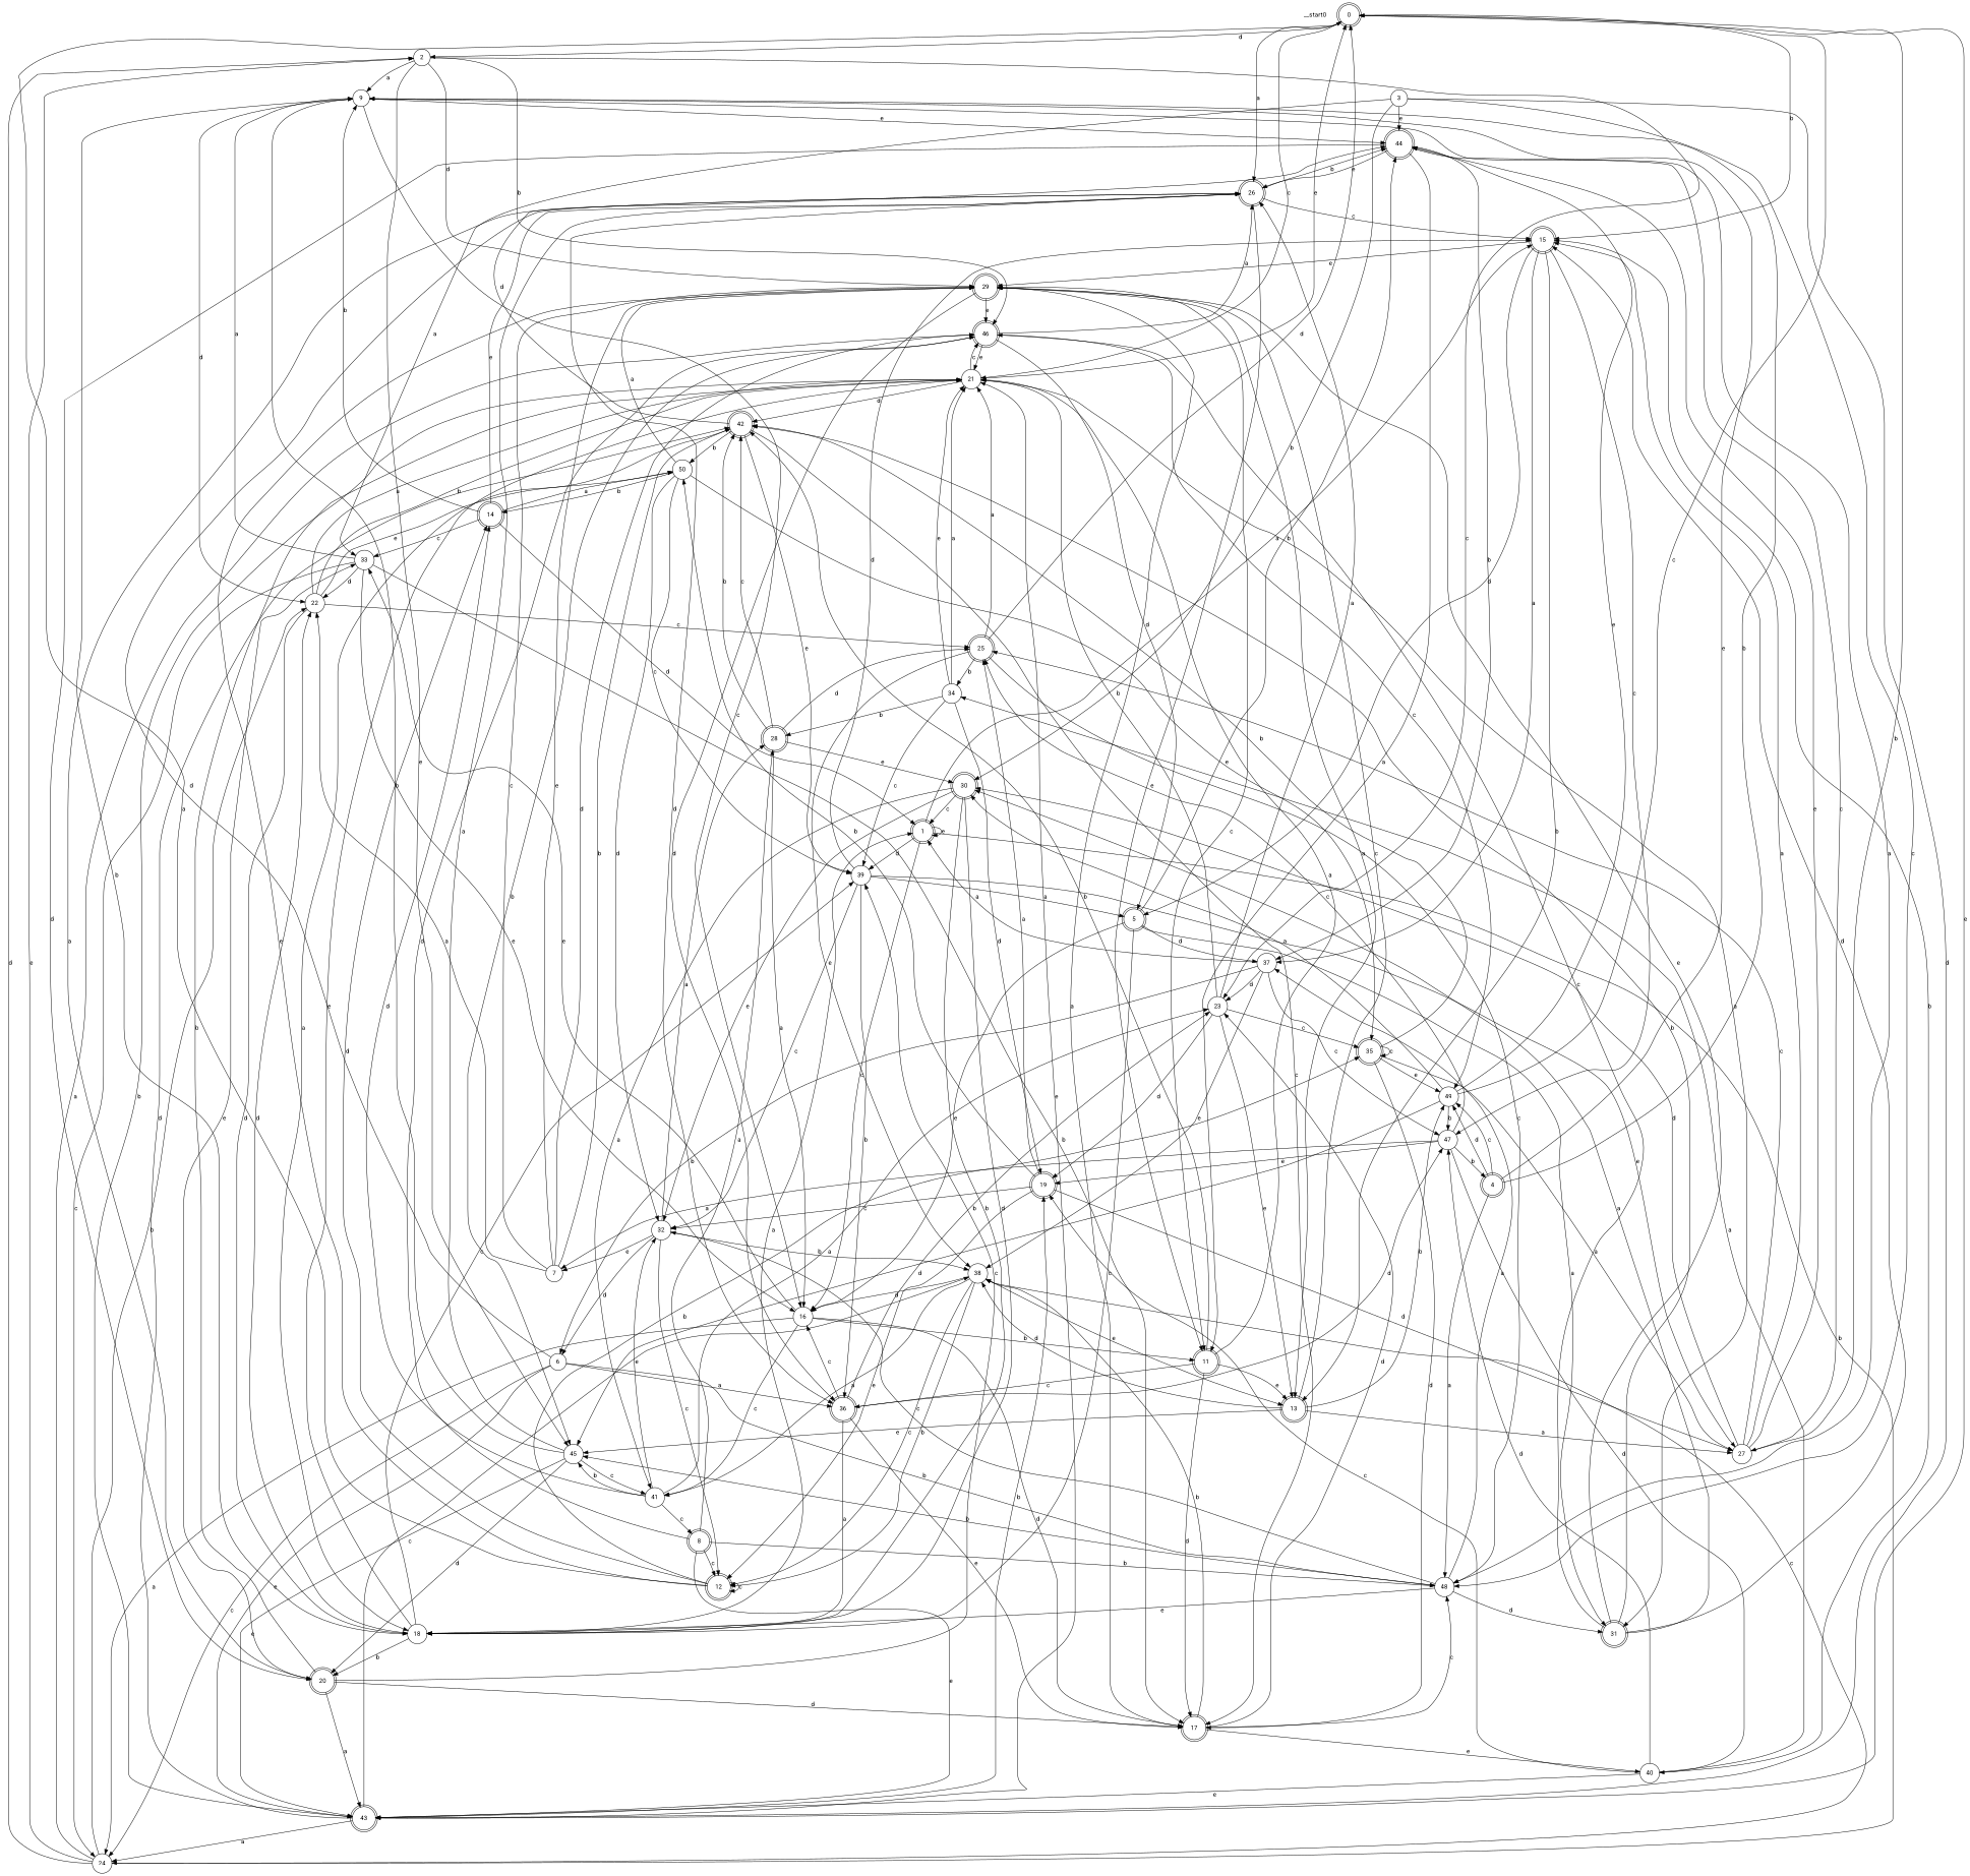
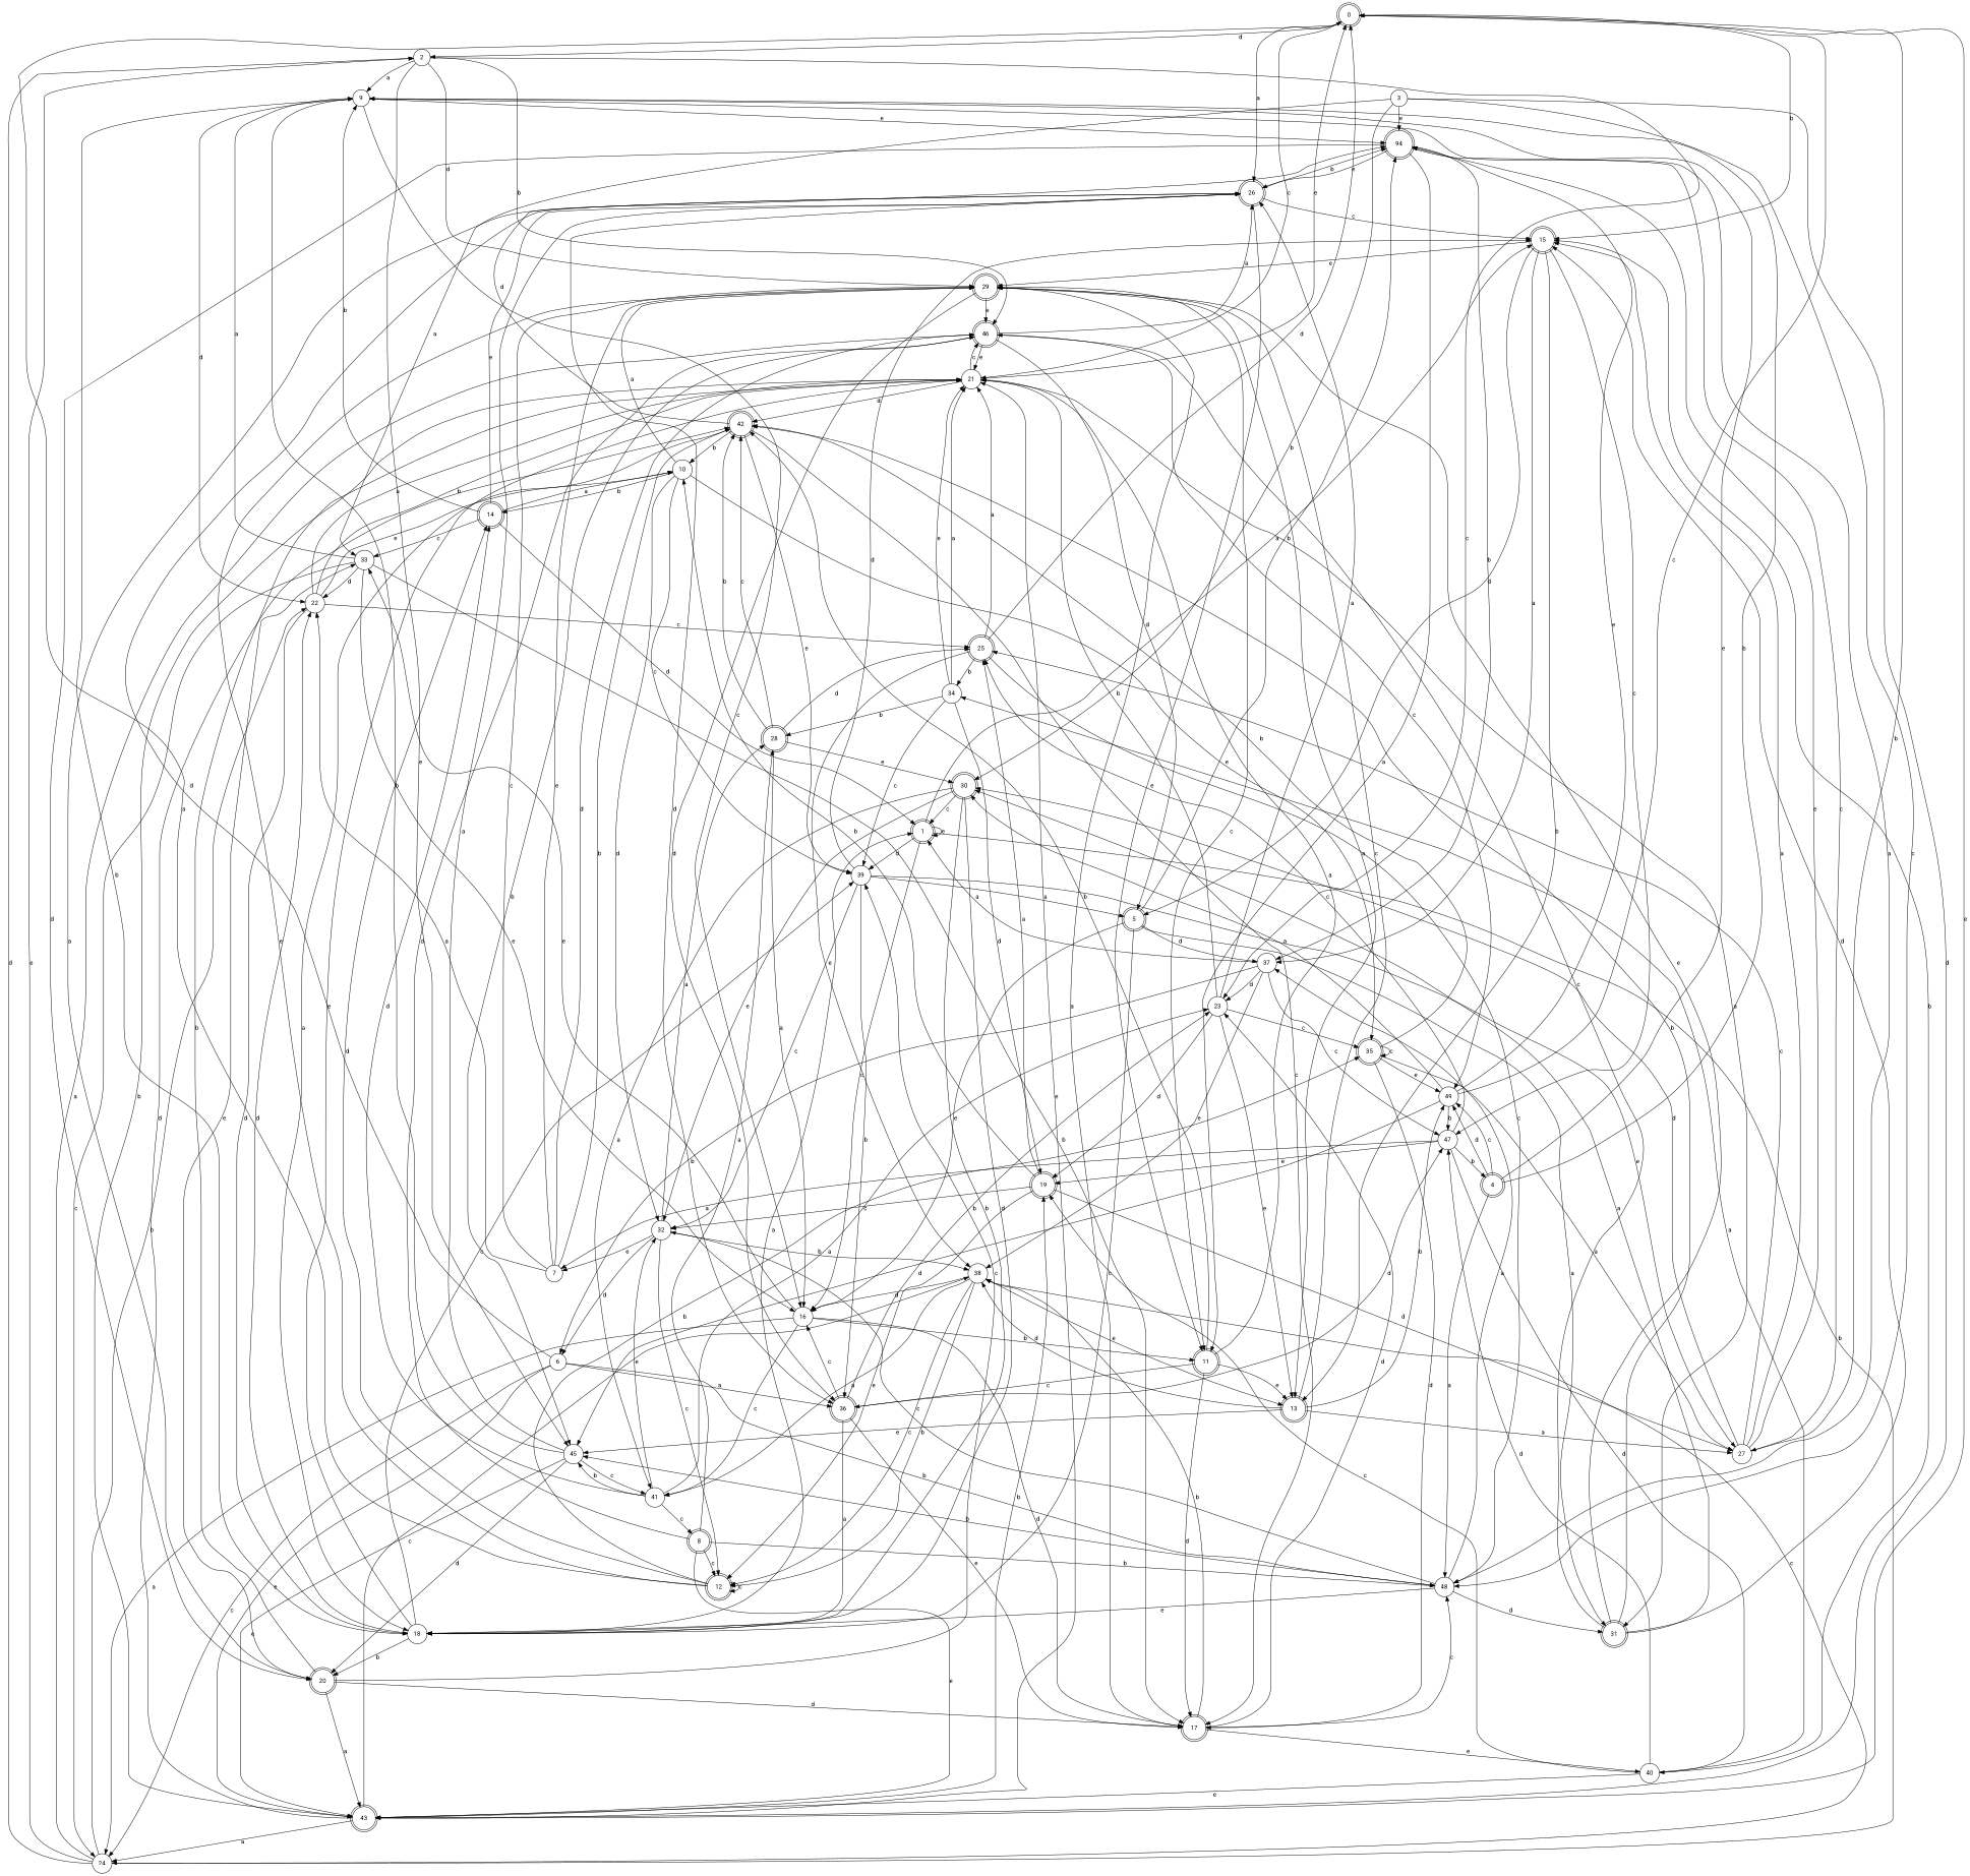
  digraph {
    fontname=Roboto
    rankdir=TB
    node [fontname=Roboto shape=doublecircle color=black fillcolor=white style="rounded,filled"]
    edge [fontname=Roboto]
-   __start0 [shape=none color="" fillcolor="" style=""]
    n2 [label=0]
    n3 [label=2 shape=circle style=filled]
    n4 [label=15]
    n5 [label=21 shape=circle style=filled]
    n6 [label=26]
    n7 [label=43]
    n8 [label=9 shape=circle style=filled]
    n9 [label=23 shape=circle style=filled]
    n10 [label=29]
    n11 [label=45 shape=circle style=filled]
    n12 [label=46]
    n13 [label=5]
    n14 [label=37 shape=circle style=filled]
    n15 [label=13]
    n16 [label=47 shape=circle style=filled]
    n17 [label=31]
    n18 [label=42]
-   n19 [label=44]
+   n19 [label=94]
    n20 [label=36]
    n21 [label=11]
    n22 [label=20]
    n23 [label=24 shape=circle style=filled]
    n24 [label=38 shape=circle style=filled]
    n25 [label=19]
    n26 [label=1]
    n27 [label=16 shape=circle style=filled]
    n28 [label=39 shape=circle style=filled]
    n29 [label=33 shape=circle style=filled]
    n30 [label=17]
    n31 [label=41 shape=circle style=filled]
    n32 [label=22 shape=circle style=filled]
    n33 [label=32 shape=circle style=filled]
    n34 [label=27 shape=circle style=filled]
    n35 [label=48 shape=circle style=filled]
    n36 [label=18 shape=circle style=filled]
    n37 [label=35]
    n38 [label=49 shape=circle style=filled]
    n39 [label=3 shape=circle style=filled]
    n40 [label=30]
    n41 [label=4]
    n42 [label=6 shape=circle style=filled]
    n43 [label=7 shape=circle style=filled]
-   n44 [label=50 shape=circle style=filled]
+   n44 [label=10 shape=circle style=filled]
    n45 [label=25]
    n46 [label=8]
    n47 [label=12]
    n48 [label=28]
    n49 [label=14]
    n50 [label=40 shape=circle style=filled]
    n51 [label=34 shape=circle style=filled]
    n2 -> n3 [label=d]
    n2 -> n4 [label=b]
    n2 -> n5 [label=c]
    n2 -> n6 [label=a]
    n2 -> n7 [label=e]
    n3 -> n8 [label=a]
    n3 -> n9 [label=c]
    n3 -> n10 [label=d]
    n3 -> n11 [label=e]
    n3 -> n12 [label=b]
    n4 -> n10 [label=e]
    n4 -> n13 [label=d]
    n4 -> n14 [label=a]
    n4 -> n15 [label=b]
    n4 -> n16 [label=c]
    n5 -> n2 [label=e]
    n5 -> n7 [label=b]
    n5 -> n12 [label=c]
    n5 -> n17 [label=a]
    n5 -> n18 [label=d]
    n6 -> n4 [label=c]
    n6 -> n19 [label=b]
    n6 -> n20 [label=d]
    n6 -> n21 [label=e]
    n6 -> n22 [label=a]
    n7 -> n5 [label=e]
    n7 -> n18 [label=d]
    n7 -> n23 [label=a]
    n7 -> n24 [label=c]
    n7 -> n25 [label=b]
    n8 -> n19 [label=e]
    n8 -> n27 [label=c]
    n8 -> n32 [label=d]
    n8 -> n35 [label=a]
    n8 -> n36 [label=b]
    n9 -> n5 [label=b]
    n9 -> n6 [label=a]
    n9 -> n15 [label=e]
    n9 -> n25 [label=d]
    n9 -> n37 [label=c]
    n10 -> n12 [label=e]
    n10 -> n15 [label=a]
    n10 -> n20 [label=d]
    n10 -> n21 [label=c]
    n11 -> n6 [label=a]
    n11 -> n7 [label=e]
    n11 -> n8 [label=b]
    n11 -> n22 [label=d]
    n11 -> n31 [label=c]
    n12 -> n5 [label=e]
    n12 -> n6 [label=a]
    n12 -> n11 [label=b]
    n12 -> n13 [label=d]
    n12 -> n38 [label=c]
    n13 -> n14 [label=d]
    n13 -> n17 [label=a]
    n13 -> n19 [label=b]
    n13 -> n27 [label=e]
    n13 -> n36 [label=c]
    n14 -> n9 [label=d]
    n14 -> n16 [label=c]
    n14 -> n24 [label=e]
    n14 -> n26 [label=a]
    n14 -> n42 [label=b]
    n15 -> n10 [label=c]
    n15 -> n11 [label=e]
    n15 -> n24 [label=d]
    n15 -> n34 [label=a]
    n15 -> n38 [label=b]
    n16 -> n25 [label=e]
    n16 -> n41 [label=b]
    n16 -> n43 [label=a]
    n16 -> n45 [label=c]
    n16 -> n50 [label=d]
    n17 -> n4 [label=d]
    n17 -> n10 [label=e]
    n17 -> n12 [label=c]
    n17 -> n18 [label=b]
    n17 -> n40 [label=a]
    n18 -> n19 [label=d]
    n18 -> n28 [label=e]
    n18 -> n30 [label=c]
    n18 -> n36 [label=a]
    n18 -> n44 [label=b]
    n19 -> n6 [label=e]
    n19 -> n14 [label=b]
    n19 -> n21 [label=a]
    n19 -> n22 [label=d]
    n19 -> n34 [label=c]
    n20 -> n9 [label=b]
    n20 -> n16 [label=d]
    n20 -> n27 [label=c]
    n20 -> n30 [label=e]
    n20 -> n36 [label=a]
    n21 -> n5 [label=a]
    n21 -> n15 [label=e]
    n21 -> n18 [label=b]
    n21 -> n20 [label=c]
    n21 -> n30 [label=d]
    n22 -> n5 [label=b]
    n22 -> n7 [label=a]
    n22 -> n28 [label=c]
    n22 -> n29 [label=e]
    n22 -> n30 [label=d]
    n23 -> n3 [label=d]
    n23 -> n3 [label=e]
    n23 -> n12 [label=a]
    n23 -> n24 [label=c]
    n23 -> n32 [label=b]
    n24 -> n15 [label=e]
    n24 -> n27 [label=d]
    n24 -> n31 [label=a]
    n24 -> n47 [label=b]
    n24 -> n47 [label=c]
    n25 -> n33 [label=c]
    n25 -> n34 [label=d]
    n25 -> n44 [label=b]
    n25 -> n45 [label=a]
    n25 -> n47 [label=e]
    n26 -> n4 [label=a]
    n26 -> n23 [label=b]
    n26 -> n26 [label=e]
    n26 -> n27 [label=c]
    n26 -> n28 [label=d]
    n27 -> n21 [label=b]
    n27 -> n23 [label=a]
    n27 -> n29 [label=e]
    n27 -> n30 [label=d]
    n27 -> n31 [label=c]
    n28 -> n4 [label=d]
    n28 -> n13 [label=a]
    n28 -> n20 [label=b]
    n28 -> n33 [label=c]
    n28 -> n34 [label=e]
    n29 -> n8 [label=a]
    n29 -> n23 [label=c]
    n29 -> n27 [label=e]
    n29 -> n30 [label=b]
    n29 -> n32 [label=d]
    n30 -> n9 [label=d]
    n30 -> n10 [label=a]
    n30 -> n24 [label=b]
    n30 -> n35 [label=c]
    n30 -> n50 [label=e]
    n31 -> n9 [label=a]
    n31 -> n11 [label=b]
    n31 -> n33 [label=e]
    n31 -> n46 [label=c]
    n31 -> n49 [label=d]
    n32 -> n5 [label=a]
    n32 -> n5 [label=b]
    n32 -> n36 [label=d]
    n32 -> n44 [label=e]
    n32 -> n45 [label=c]
    n33 -> n24 [label=b]
    n33 -> n42 [label=d]
    n33 -> n43 [label=e]
    n33 -> n47 [label=c]
    n33 -> n48 [label=a]
    n34 -> n2 [label=b]
    n34 -> n4 [label=a]
    n34 -> n19 [label=e]
    n34 -> n40 [label=d]
    n34 -> n45 [label=c]
    n35 -> n11 [label=b]
    n35 -> n14 [label=a]
    n35 -> n17 [label=d]
    n35 -> n33 [label=c]
    n35 -> n36 [label=e]
    n36 -> n5 [label=e]
    n36 -> n22 [label=b]
    n36 -> n26 [label=a]
    n36 -> n28 [label=c]
    n36 -> n32 [label=d]
    n37 -> n18 [label=b]
    n37 -> n30 [label=d]
    n37 -> n34 [label=a]
    n37 -> n37 [label=c]
    n37 -> n38 [label=e]
    n38 -> n2 [label=c]
    n38 -> n11 [label=d]
    n38 -> n16 [label=b]
    n38 -> n19 [label=e]
    n38 -> n40 [label=a]
    n39 -> n7 [label=d]
    n39 -> n19 [label=e]
    n39 -> n29 [label=a]
    n39 -> n35 [label=c]
    n39 -> n40 [label=b]
    n40 -> n26 [label=c]
    n40 -> n31 [label=a]
    n40 -> n33 [label=e]
    n40 -> n36 [label=b]
    n40 -> n36 [label=d]
    n41 -> n8 [label=b]
    n41 -> n8 [label=e]
    n41 -> n35 [label=a]
    n41 -> n38 [label=c]
    n41 -> n38 [label=d]
    n42 -> n6 [label=d]
    n42 -> n7 [label=e]
    n42 -> n20 [label=a]
    n42 -> n23 [label=c]
    n42 -> n35 [label=b]
    n43 -> n10 [label=c]
    n43 -> n10 [label=e]
    n43 -> n12 [label=d]
    n43 -> n18 [label=b]
    n43 -> n32 [label=a]
    n44 -> n10 [label=a]
    n44 -> n28 [label=c]
    n44 -> n33 [label=d]
    n44 -> n37 [label=e]
    n44 -> n49 [label=b]
    n45 -> n2 [label=d]
    n45 -> n5 [label=a]
    n45 -> n24 [label=e]
    n45 -> n35 [label=c]
    n45 -> n51 [label=b]
    n46 -> n7 [label=e]
    n46 -> n12 [label=d]
    n46 -> n35 [label=b]
    n46 -> n47 [label=c]
    n46 -> n48 [label=a]
    n47 -> n2 [label=a]
    n47 -> n10 [label=e]
    n47 -> n37 [label=b]
    n47 -> n47 [label=c]
    n47 -> n49 [label=d]
    n48 -> n18 [label=b]
    n48 -> n18 [label=c]
    n48 -> n27 [label=a]
    n48 -> n40 [label=e]
    n48 -> n45 [label=d]
    n49 -> n6 [label=e]
    n49 -> n8 [label=b]
    n49 -> n26 [label=d]
    n49 -> n29 [label=c]
    n49 -> n44 [label=a]
    n50 -> n4 [label=b]
    n50 -> n7 [label=e]
    n50 -> n16 [label=d]
    n50 -> n25 [label=c]
    n50 -> n51 [label=a]
    n51 -> n5 [label=a]
    n51 -> n5 [label=e]
    n51 -> n25 [label=d]
    n51 -> n28 [label=c]
    n51 -> n48 [label=b]
  }
